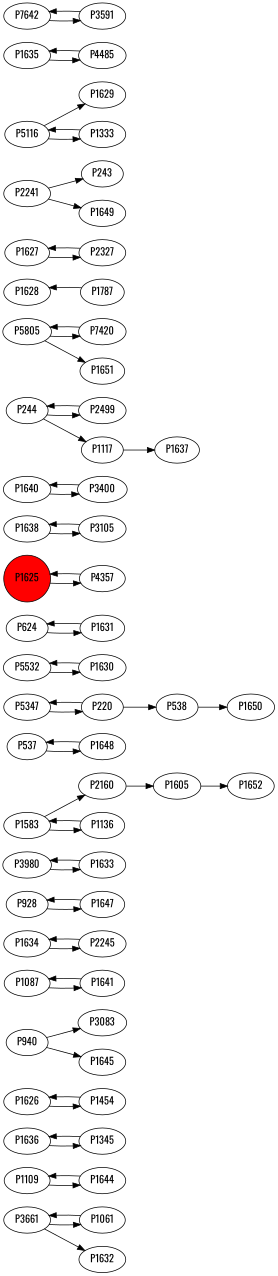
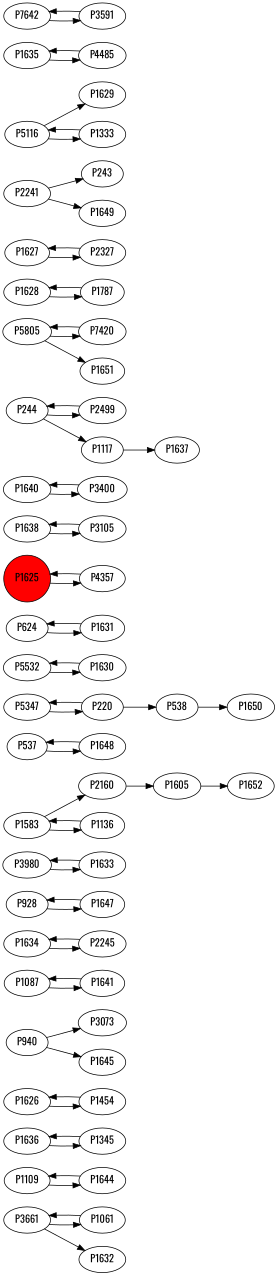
  digraph {
    fontname=Oswald
    rankdir=LR
    node [fontname=Oswald]
    edge [fontname=Oswald]
    P3661
    P1061
    P1632
    P1109
    P1644
    P1636
    P1345
    P1626
    P1454
    P940
-   P3083
+   P3083 [label=P3073]
    P1645
    P1087
    P1641
    P1634
    P2245
    P928
    P1647
    P3980
    P1633
    P1583
    P2160
    P1136
    P1605
    P1652
    P537
    P1648
    P5347
    P220
    P538
    P1650
    P5532
    P1630
    P624
    P1631
    P1625 [fillcolor=red shape=circle style=filled]
    P4357
    P1638
    P3105
    P1640
    P3400
    n42 [label=P244]
    P2499
    P1117
    P1637
    P5805
    P7420
    P1651
    P1628
    P1787
    P1627
    P2327
    P2241
    P243
    P1649
    P5116
    P1629
    P1333
    P1635
    P4485
    n61 [label=P7642]
    P3591
    P3661 -> P1061
    P3661 -> P1632
    P1061 -> P3661
    P1109 -> P1644
    P1644 -> P1109
    P1636 -> P1345
    P1345 -> P1636
    P1626 -> P1454
    P1454 -> P1626
    P940 -> P3083
    P940 -> P1645
    P1087 -> P1641
    P1641 -> P1087
    P1634 -> P2245
    P2245 -> P1634
    P928 -> P1647
    P1647 -> P928
    P3980 -> P1633
    P1633 -> P3980
    P1583 -> P2160
    P1583 -> P1136
    P2160 -> P1605
    P1136 -> P1583
    P1605 -> P1652
    P537 -> P1648
    P1648 -> P537
    P5347 -> P220
    P220 -> P5347
    P220 -> P538
    P538 -> P1650
    P5532 -> P1630
    P1630 -> P5532
    P624 -> P1631
    P1631 -> P624
    P1625 -> P4357
    P4357 -> P1625
    P1638 -> P3105
    P3105 -> P1638
    P1640 -> P3400
    P3400 -> P1640
    n42 -> P2499
    n42 -> P1117
    P2499 -> n42
    P1117 -> P1637
    P5805 -> P7420
    P5805 -> P1651
    P7420 -> P5805
+   P1628 -> P1787
    P1787 -> P1628
    P1627 -> P2327
    P2327 -> P1627
    P2241 -> P243
    P2241 -> P1649
    P5116 -> P1629
    P5116 -> P1333
    P1333 -> P5116
    P1635 -> P4485
    P4485 -> P1635
    n61 -> P3591
    P3591 -> n61
  }
